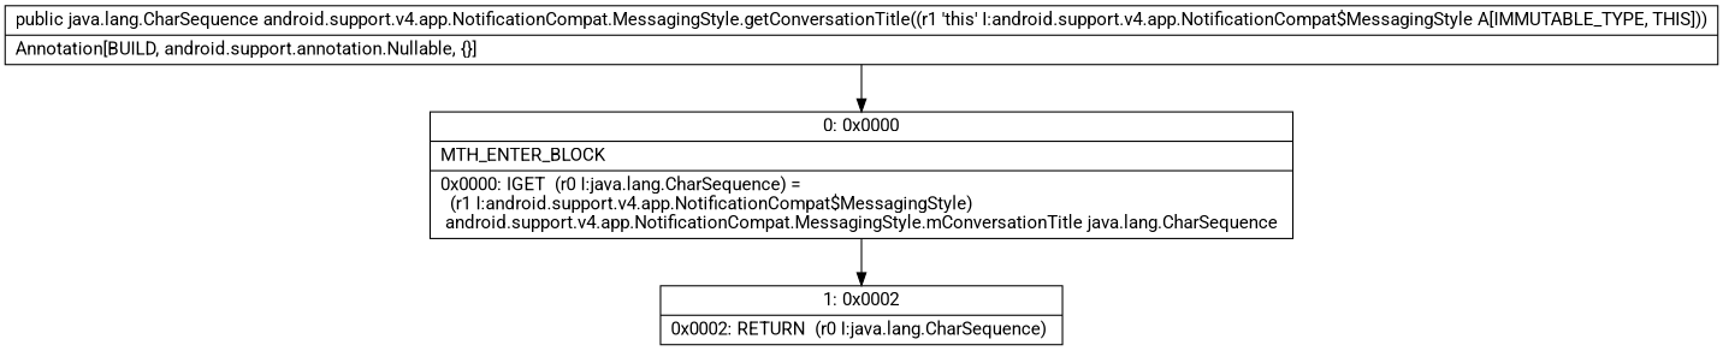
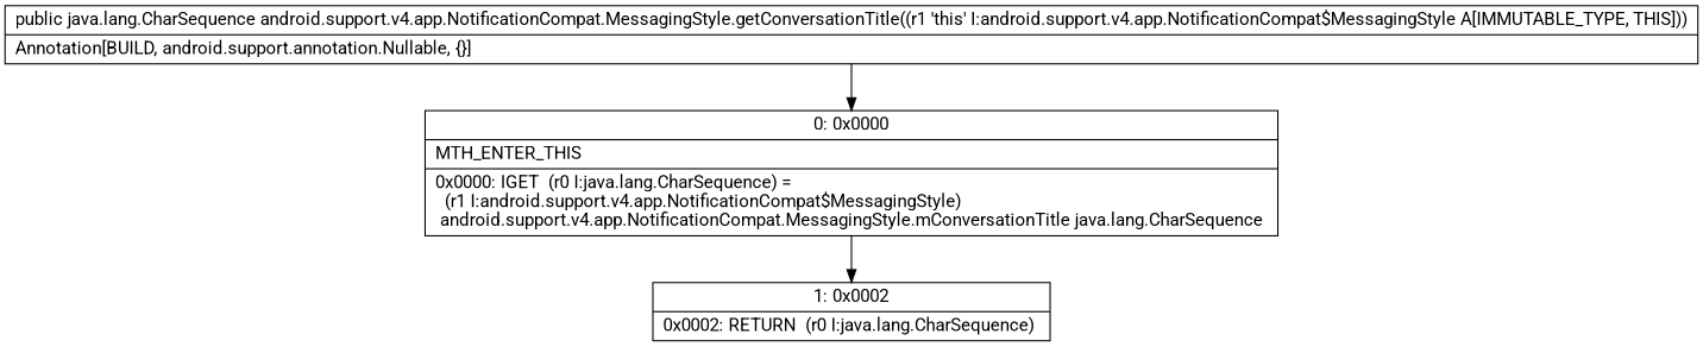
  digraph {
    fontname=Roboto
    node [shape=record fontname=Roboto]
    edge [fontname=Roboto]
-   n1 [label="{0\:\ 0x0000|MTH_ENTER_BLOCK\l|0x0000: IGET  (r0 I:java.lang.CharSequence) = \l  (r1 I:android.support.v4.app.NotificationCompat$MessagingStyle)\l android.support.v4.app.NotificationCompat.MessagingStyle.mConversationTitle java.lang.CharSequence \l}"]
+   n1 [label="{0\:\ 0x0000|MTH_ENTER_THIS\l|0x0000: IGET  (r0 I:java.lang.CharSequence) = \l  (r1 I:android.support.v4.app.NotificationCompat$MessagingStyle)\l android.support.v4.app.NotificationCompat.MessagingStyle.mConversationTitle java.lang.CharSequence \l}"]
    n2 [label="{1\:\ 0x0002|0x0002: RETURN  (r0 I:java.lang.CharSequence) \l}"]
    n3 [label="{public java.lang.CharSequence android.support.v4.app.NotificationCompat.MessagingStyle.getConversationTitle((r1 'this' I:android.support.v4.app.NotificationCompat$MessagingStyle A[IMMUTABLE_TYPE, THIS]))  | Annotation[BUILD, android.support.annotation.Nullable, \{\}]\l}"]
    n1 -> n2
    n3 -> n1
  }
